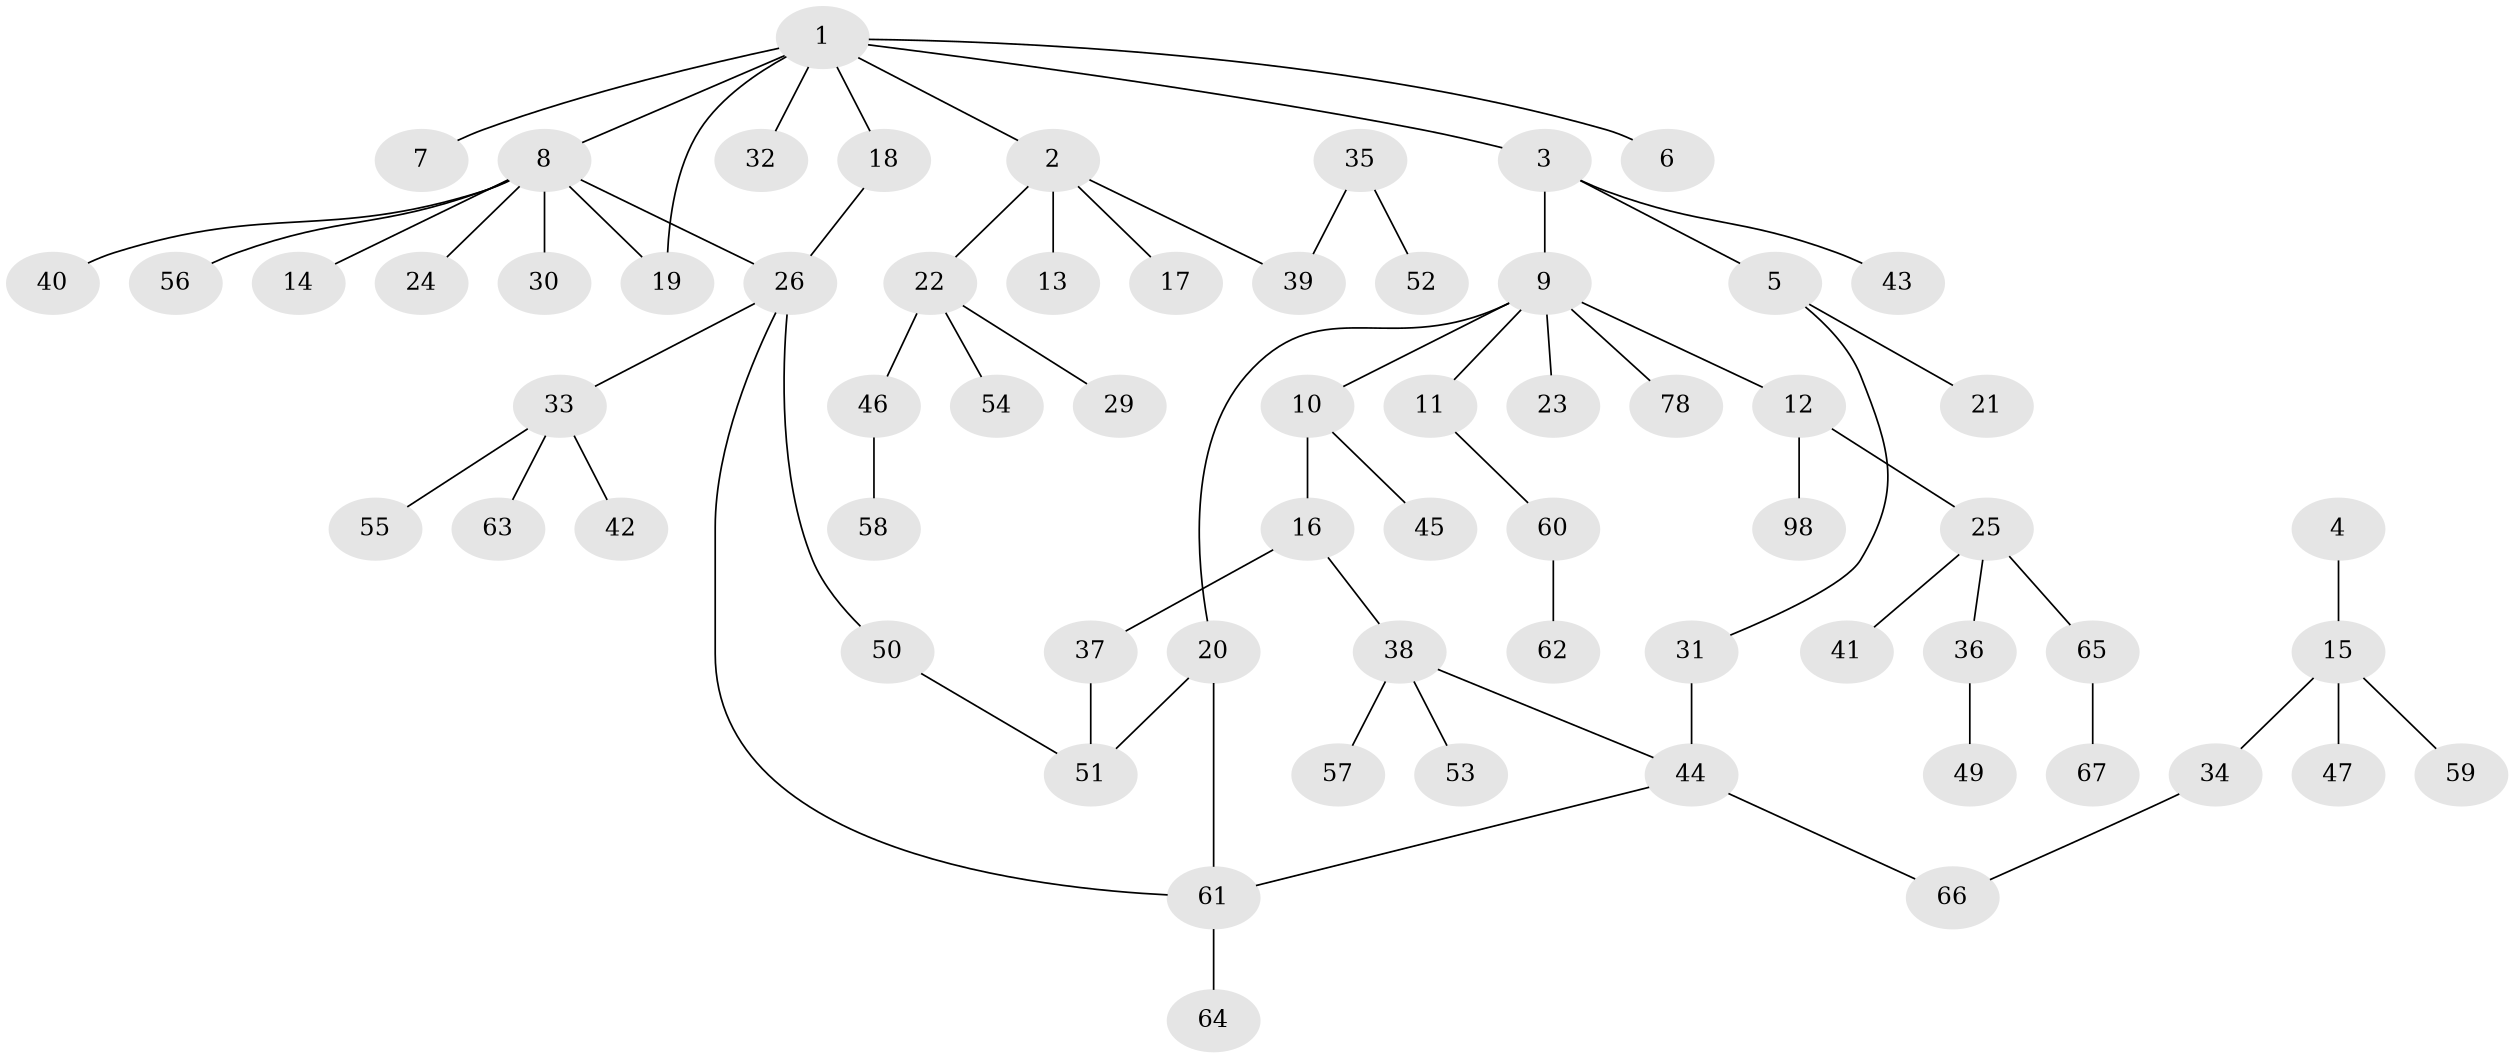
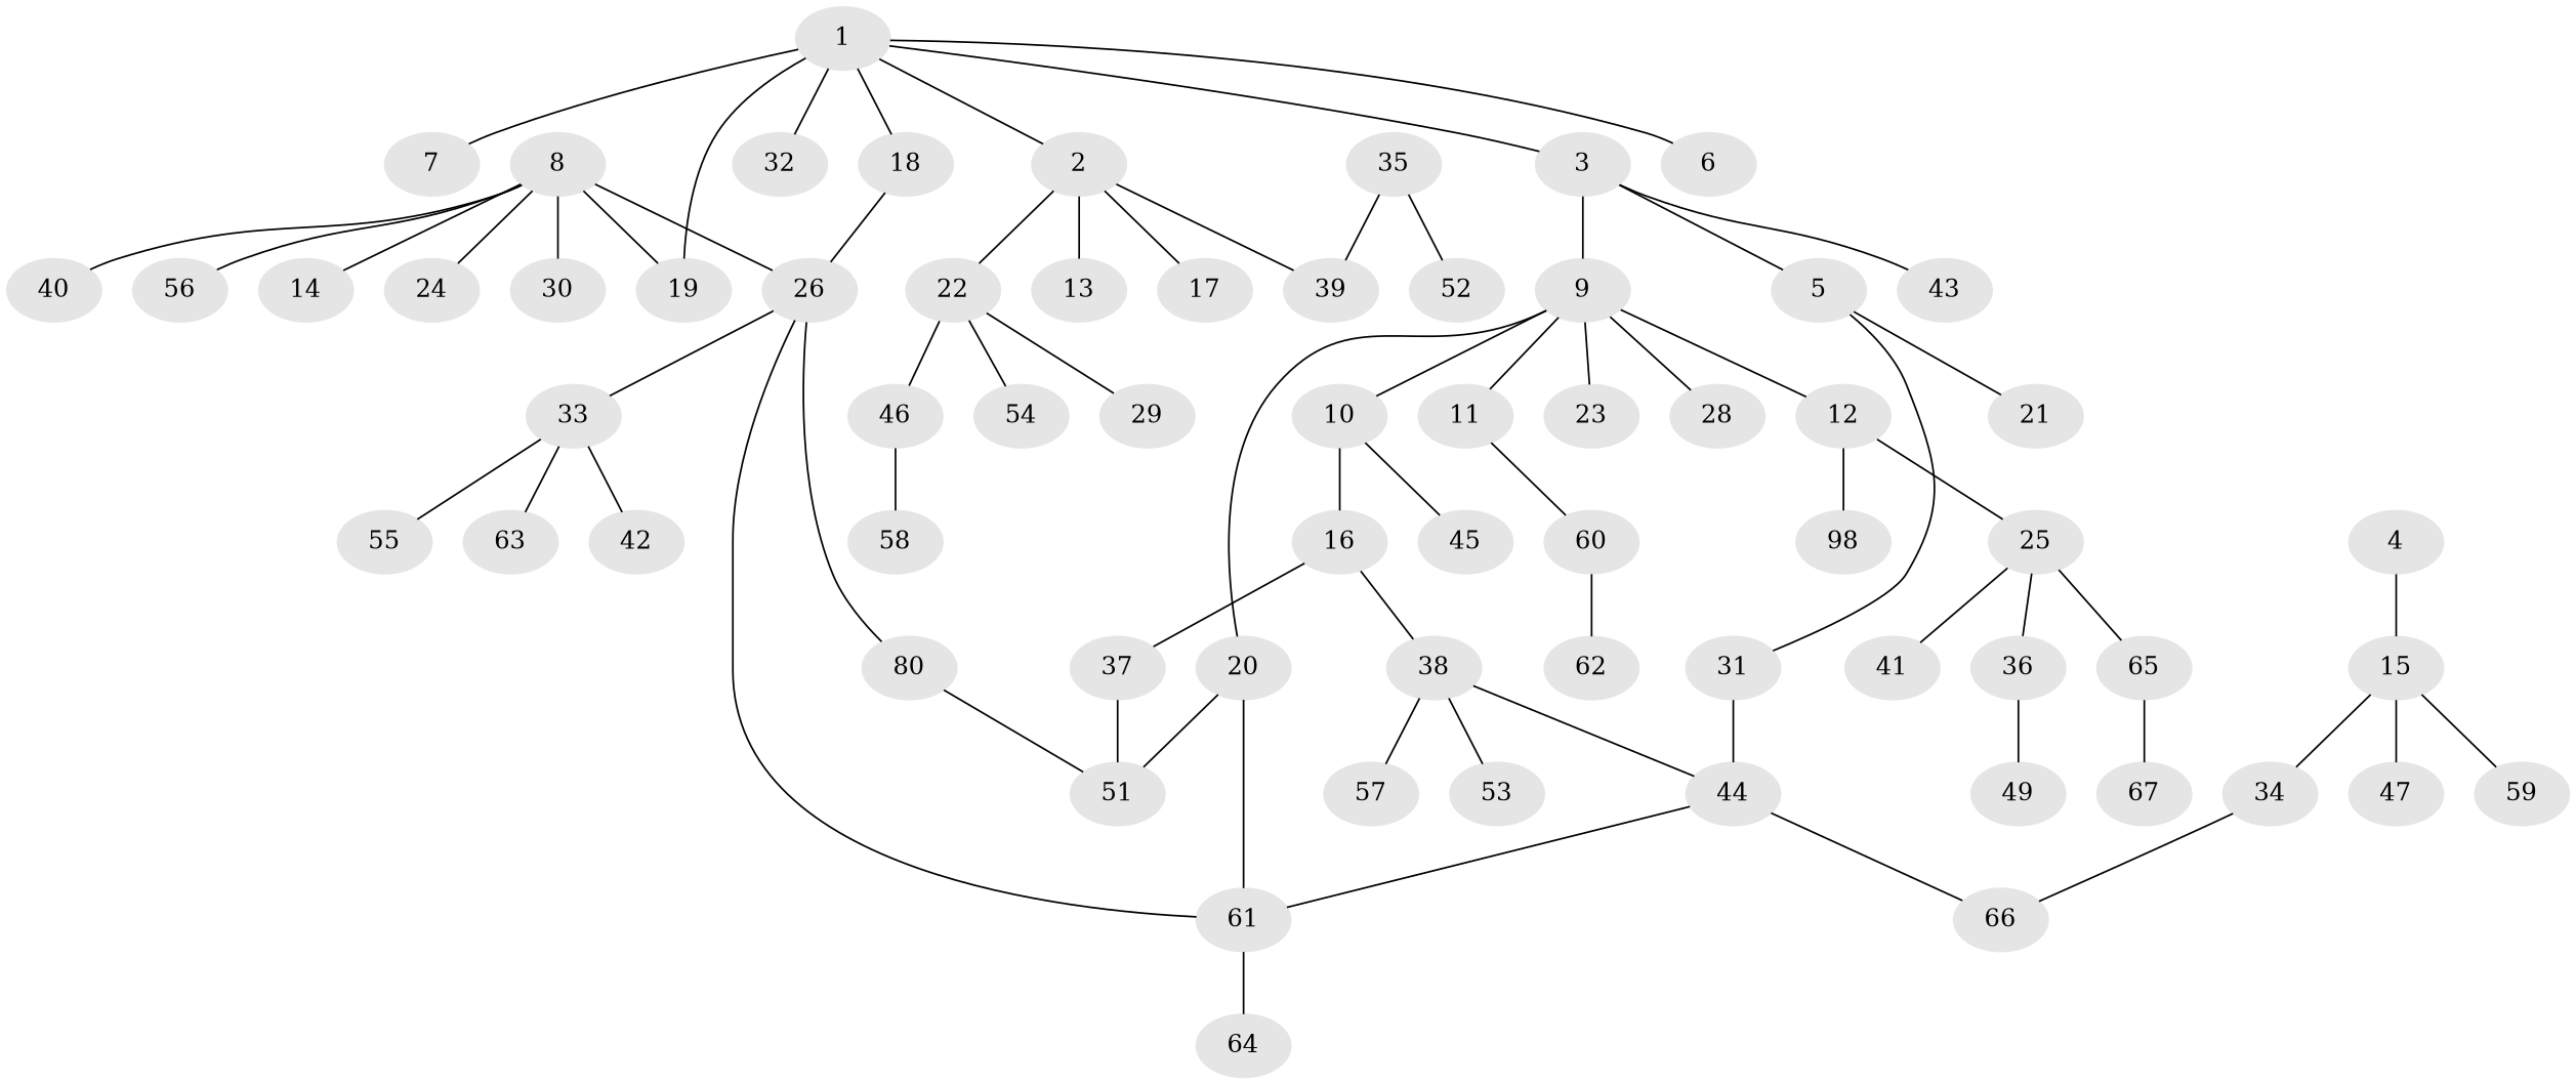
  graph {
    node [color=gray90 style=filled]
    1
    2
    3
    6
    7
    8
    18
    32
    19
    13
    17
    22
    39
    5
    9
    43
    4
    15
    14
    24
    26
    30
    40
    56
    29
    46
    54
    35
    52
    21
    31
    10
    11
    12
    20
    23
-   28 [label=78]
+   28
    34
    47
    59
    44
    61
    33
-   50
+   50 [label=80]
    16
    45
    60
    25
    n49 [label=98]
    51
    37
    38
    62
    36
    41
    65
    66
    53
    57
    64
    58
    49
    67
    42
    55
    63
    1 -- 2
    1 -- 3
    1 -- 6
    1 -- 7
-   1 -- 8
    1 -- 18
    1 -- 32
    1 -- 19
    2 -- 13
    2 -- 17
    2 -- 22
    2 -- 39
    3 -- 5
    3 -- 9
    3 -- 43
    8 -- 19
    8 -- 14
    8 -- 24
    8 -- 26
    8 -- 30
    8 -- 40
    8 -- 56
    18 -- 26
    22 -- 29
    22 -- 46
    22 -- 54
    5 -- 21
    5 -- 31
    9 -- 10
    9 -- 11
    9 -- 12
    9 -- 20
    9 -- 23
    9 -- 28
    4 -- 15
    15 -- 34
    15 -- 47
    15 -- 59
    26 -- 61
    26 -- 33
    26 -- 50
    46 -- 58
    35 -- 39
    35 -- 52
    31 -- 44
    10 -- 16
    10 -- 45
    11 -- 60
    12 -- 25
    12 -- n49
    20 -- 61
    20 -- 51
    34 -- 66
    44 -- 61
    44 -- 66
    61 -- 64
    33 -- 42
    33 -- 55
    33 -- 63
    50 -- 51
    16 -- 37
    16 -- 38
    60 -- 62
    25 -- 36
    25 -- 41
    25 -- 65
    37 -- 51
    38 -- 44
    38 -- 53
    38 -- 57
    36 -- 49
    65 -- 67
  }
